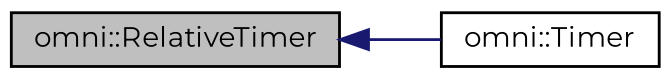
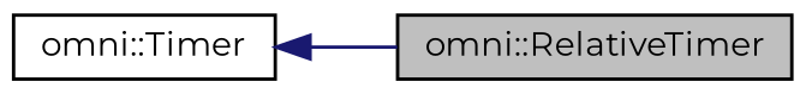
  digraph {
    rankdir=LR
    fontname=Montserrat
    node [color=black fontname=Montserrat fontsize=10 shape=record style=filled]
    n1 [fillcolor=grey75 fontcolor=black height=0.2 label="omni::RelativeTimer" width=0.4]
    n2 [fillcolor=white height=0.2 label="omni::Timer" width=0.4]
-   n1 -> n2 [color=midnightblue dir=back fontname=Montserrat fontsize=10 labelfontname=Helvetica labelfontsize=10 style=solid]
+   n2 -> n1 [color=midnightblue dir=back fontname=Montserrat fontsize=10 labelfontname=Helvetica labelfontsize=10 style=solid]
  }
